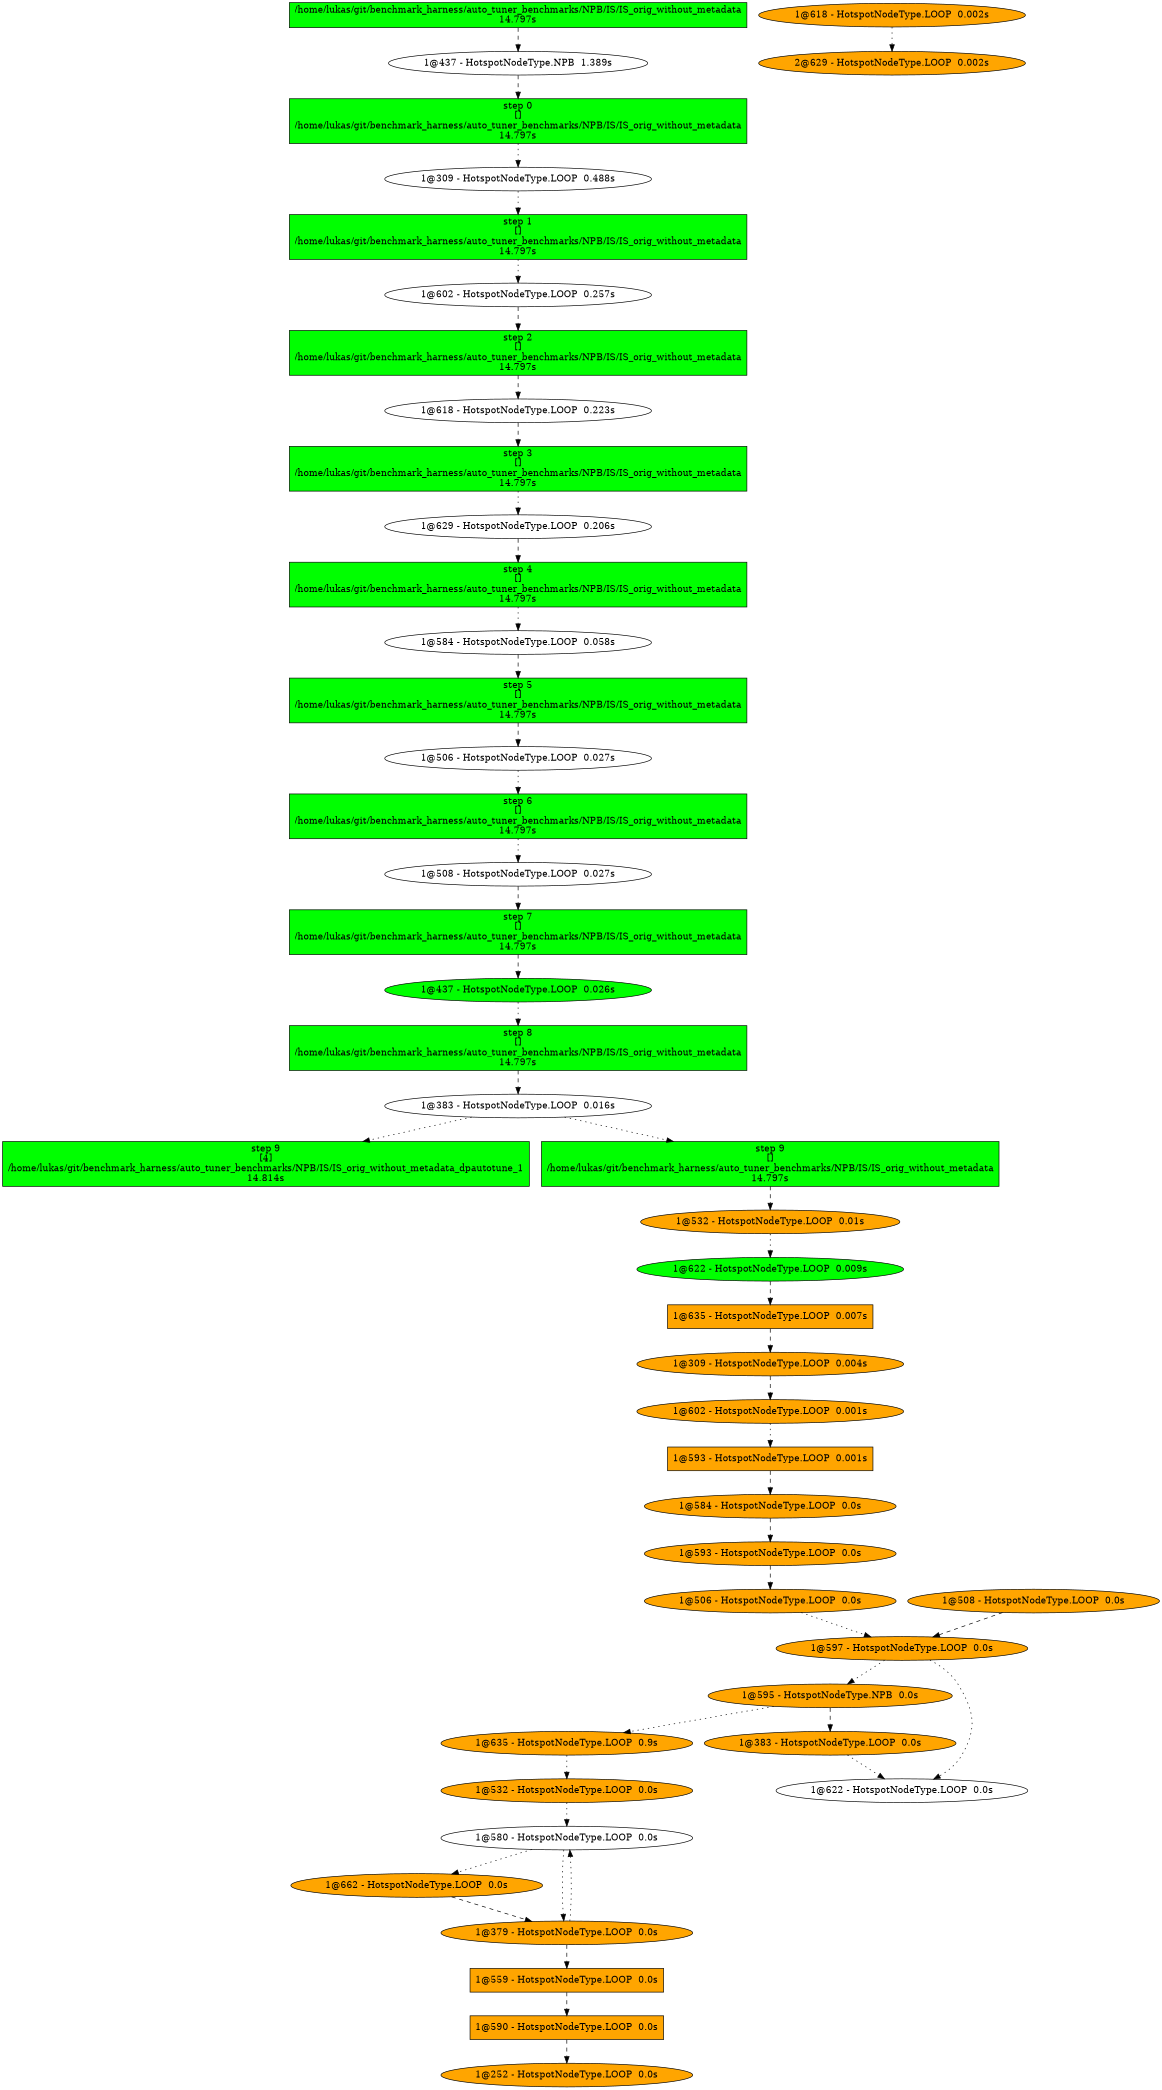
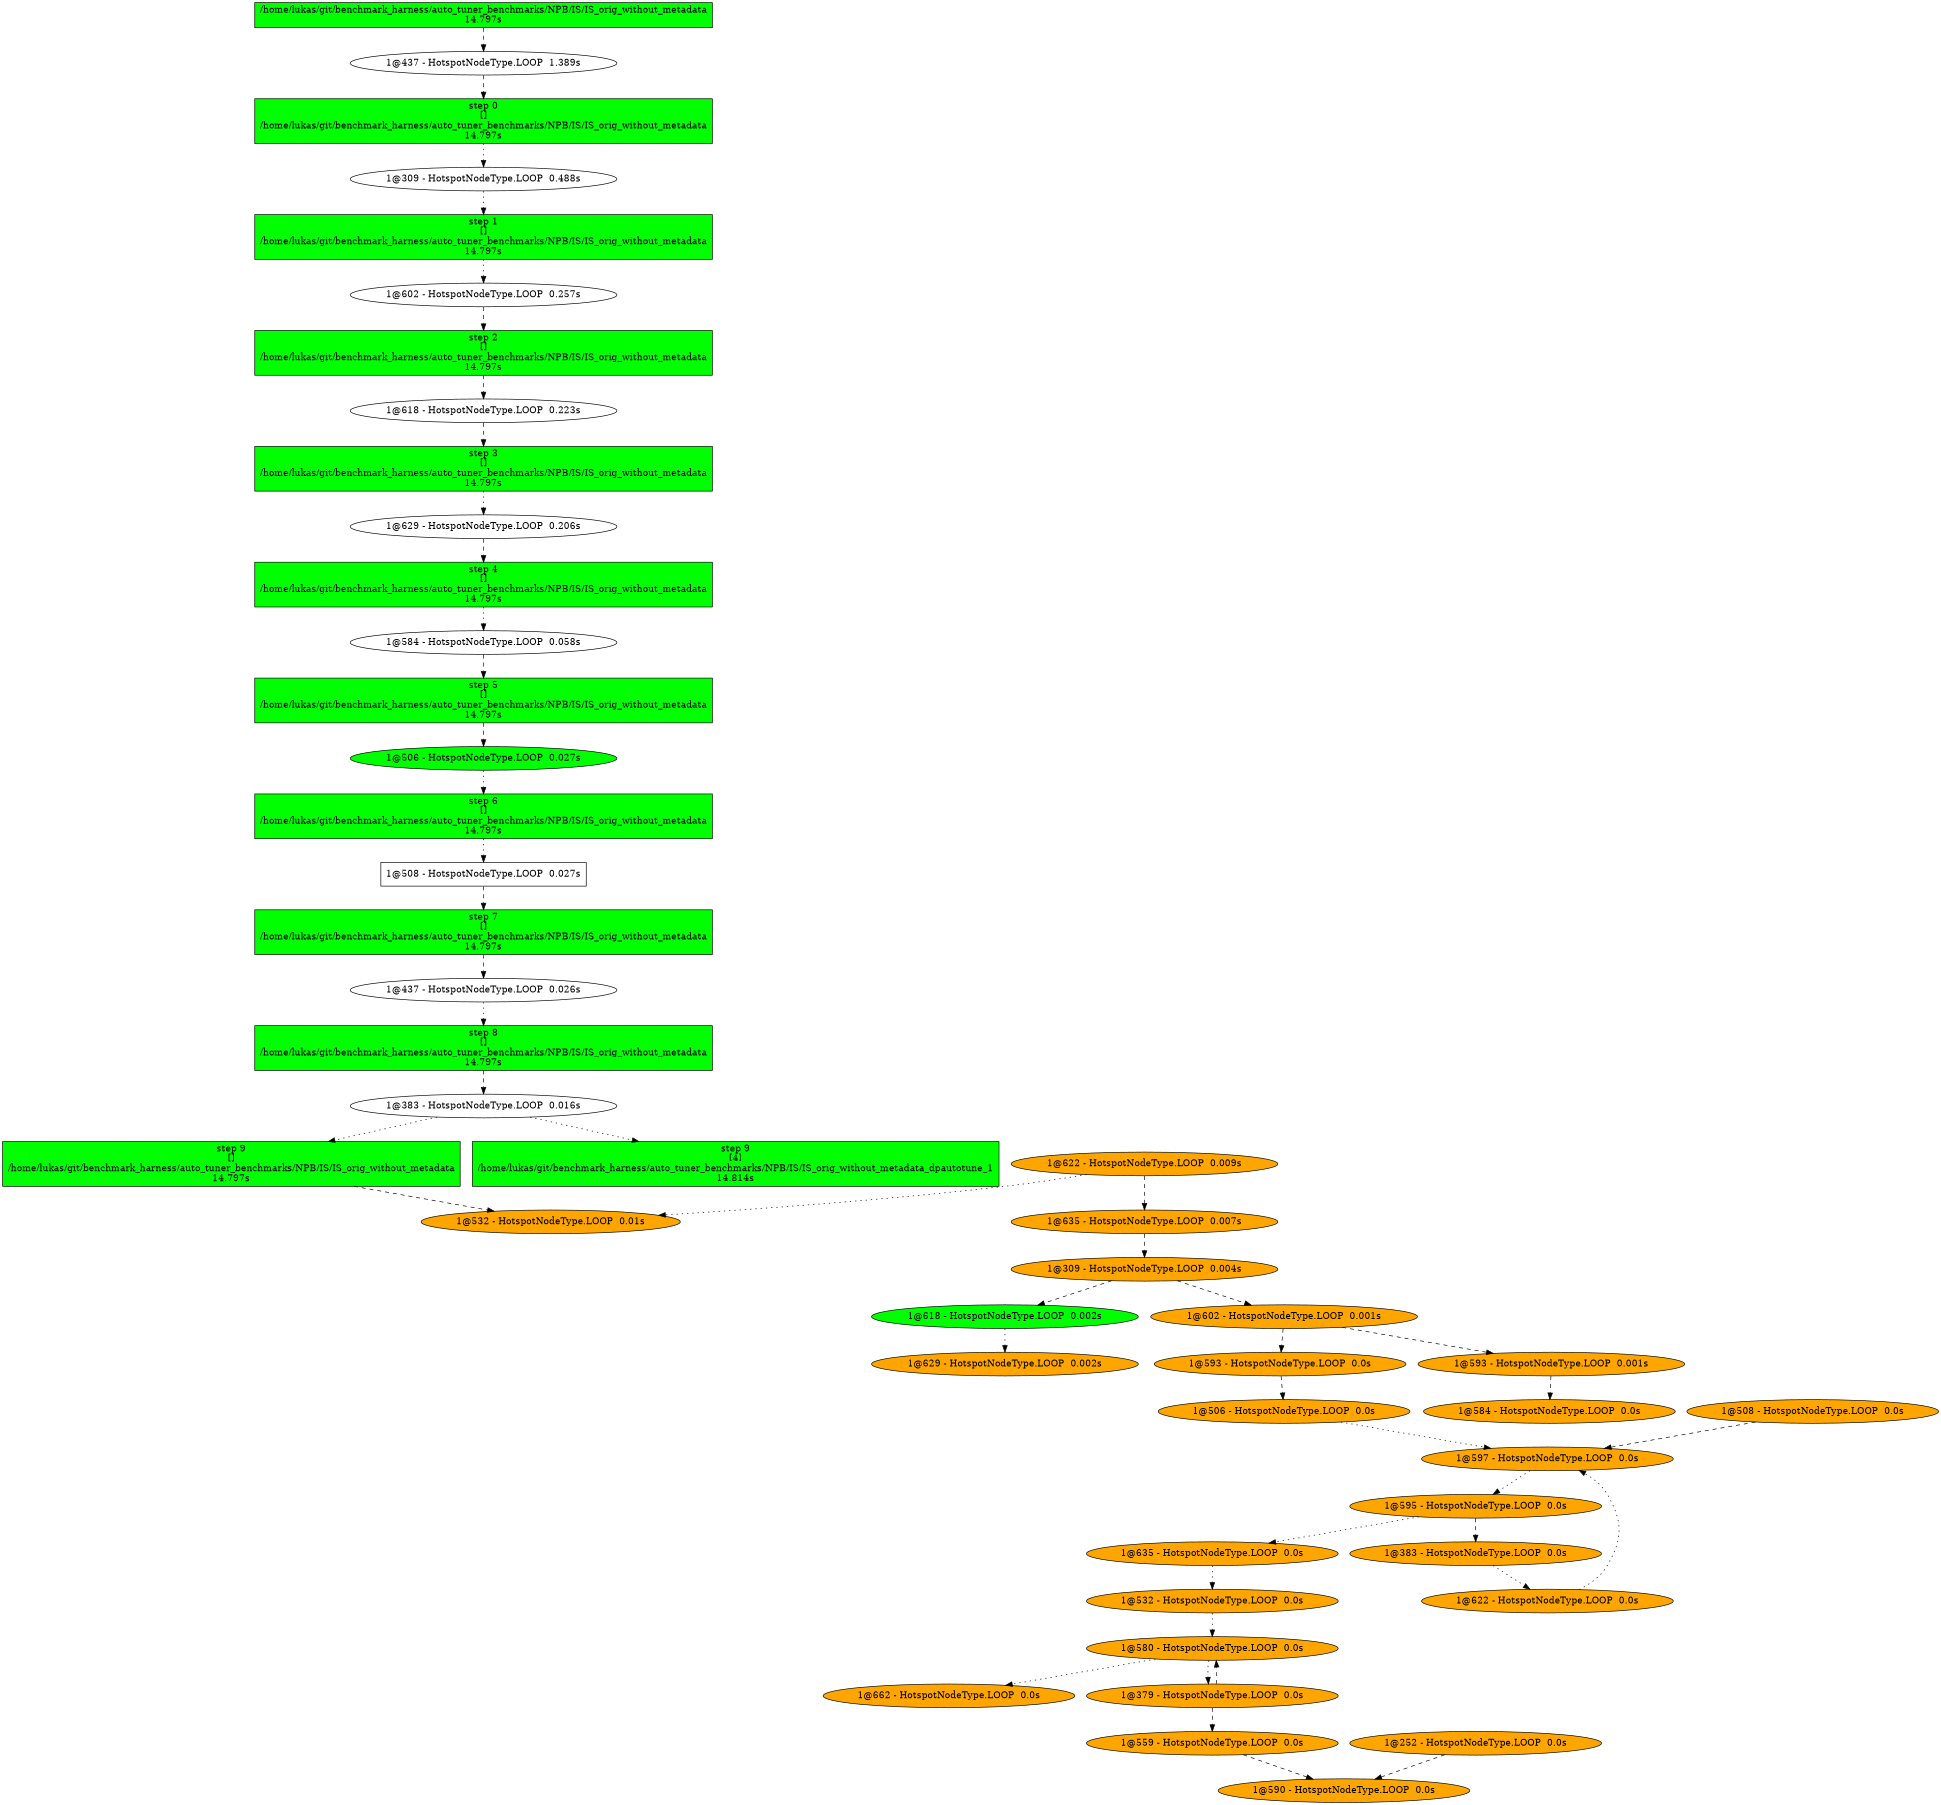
  strict digraph {
    node [color=black fillcolor=orange style=filled]
    edge [style=dashed]
    "/home/lukas/git/benchmark_harness/auto_tuner_benchmarks/NPB/IS/IS_orig_without_metadata\n14.797s" [fillcolor=green shape=box]
-   "1@437 - HotspotNodeType.LOOP  1.389s" [fillcolor=white label="1@437 - HotspotNodeType.NPB  1.389s"]
+   "1@437 - HotspotNodeType.LOOP  1.389s" [fillcolor=white]
    "step 0\n[]\n/home/lukas/git/benchmark_harness/auto_tuner_benchmarks/NPB/IS/IS_orig_without_metadata\n14.797s" [fillcolor=green shape=box]
    "1@309 - HotspotNodeType.LOOP  0.488s" [fillcolor=white]
    "step 1\n[]\n/home/lukas/git/benchmark_harness/auto_tuner_benchmarks/NPB/IS/IS_orig_without_metadata\n14.797s" [fillcolor=green shape=box]
    "1@602 - HotspotNodeType.LOOP  0.257s" [fillcolor=white]
    "step 2\n[]\n/home/lukas/git/benchmark_harness/auto_tuner_benchmarks/NPB/IS/IS_orig_without_metadata\n14.797s" [fillcolor=green shape=box]
    "1@618 - HotspotNodeType.LOOP  0.223s" [fillcolor=white]
    "step 3\n[]\n/home/lukas/git/benchmark_harness/auto_tuner_benchmarks/NPB/IS/IS_orig_without_metadata\n14.797s" [fillcolor=green shape=box]
    "1@629 - HotspotNodeType.LOOP  0.206s" [fillcolor=white]
    "step 4\n[]\n/home/lukas/git/benchmark_harness/auto_tuner_benchmarks/NPB/IS/IS_orig_without_metadata\n14.797s" [fillcolor=green shape=box]
    "1@584 - HotspotNodeType.LOOP  0.058s" [fillcolor=white]
    "step 5\n[]\n/home/lukas/git/benchmark_harness/auto_tuner_benchmarks/NPB/IS/IS_orig_without_metadata\n14.797s" [fillcolor=green shape=box]
-   "1@506 - HotspotNodeType.LOOP  0.027s" [fillcolor=white]
+   "1@506 - HotspotNodeType.LOOP  0.027s" [fillcolor=green]
    "step 6\n[]\n/home/lukas/git/benchmark_harness/auto_tuner_benchmarks/NPB/IS/IS_orig_without_metadata\n14.797s" [fillcolor=green shape=box]
-   "1@508 - HotspotNodeType.LOOP  0.027s" [fillcolor=white]
+   "1@508 - HotspotNodeType.LOOP  0.027s" [fillcolor=white shape=box]
    "step 7\n[]\n/home/lukas/git/benchmark_harness/auto_tuner_benchmarks/NPB/IS/IS_orig_without_metadata\n14.797s" [fillcolor=green shape=box]
-   "1@437 - HotspotNodeType.LOOP  0.026s" [fillcolor=green]
+   "1@437 - HotspotNodeType.LOOP  0.026s" [fillcolor=white]
    "step 8\n[]\n/home/lukas/git/benchmark_harness/auto_tuner_benchmarks/NPB/IS/IS_orig_without_metadata\n14.797s" [fillcolor=green shape=box]
    "1@383 - HotspotNodeType.LOOP  0.016s" [fillcolor=white]
    "step 9\n[4]\n/home/lukas/git/benchmark_harness/auto_tuner_benchmarks/NPB/IS/IS_orig_without_metadata_dpautotune_1\n14.814s" [fillcolor=green shape=box]
    "step 9\n[]\n/home/lukas/git/benchmark_harness/auto_tuner_benchmarks/NPB/IS/IS_orig_without_metadata\n14.797s" [fillcolor=green shape=box]
    "1@532 - HotspotNodeType.LOOP  0.01s"
-   "1@622 - HotspotNodeType.LOOP  0.009s" [fillcolor=green]
-   "1@635 - HotspotNodeType.LOOP  0.007s" [shape=box]
+   "1@622 - HotspotNodeType.LOOP  0.009s"
+   "1@635 - HotspotNodeType.LOOP  0.007s"
    "1@309 - HotspotNodeType.LOOP  0.004s"
-   "1@618 - HotspotNodeType.LOOP  0.002s"
+   "1@618 - HotspotNodeType.LOOP  0.002s" [fillcolor=green]
    "1@602 - HotspotNodeType.LOOP  0.001s"
-   "1@629 - HotspotNodeType.LOOP  0.002s" [label="2@629 - HotspotNodeType.LOOP  0.002s"]
-   "1@593 - HotspotNodeType.LOOP  0.001s" [shape=box]
+   "1@629 - HotspotNodeType.LOOP  0.002s"
+   "1@593 - HotspotNodeType.LOOP  0.001s"
    "1@584 - HotspotNodeType.LOOP  0.0s"
    "1@593 - HotspotNodeType.LOOP  0.0s"
    "1@506 - HotspotNodeType.LOOP  0.0s"
    "1@597 - HotspotNodeType.LOOP  0.0s"
    "1@508 - HotspotNodeType.LOOP  0.0s"
-   "1@595 - HotspotNodeType.LOOP  0.0s" [label="1@595 - HotspotNodeType.NPB  0.0s"]
+   "1@595 - HotspotNodeType.LOOP  0.0s"
    "1@383 - HotspotNodeType.LOOP  0.0s"
-   "1@635 - HotspotNodeType.LOOP  0.0s" [label="1@635 - HotspotNodeType.LOOP  0.9s"]
-   "1@622 - HotspotNodeType.LOOP  0.0s" [fillcolor=white]
+   "1@635 - HotspotNodeType.LOOP  0.0s"
+   "1@622 - HotspotNodeType.LOOP  0.0s"
    "1@532 - HotspotNodeType.LOOP  0.0s"
-   "1@580 - HotspotNodeType.LOOP  0.0s" [fillcolor=white]
+   "1@580 - HotspotNodeType.LOOP  0.0s"
    "1@662 - HotspotNodeType.LOOP  0.0s"
    "1@379 - HotspotNodeType.LOOP  0.0s"
-   "1@559 - HotspotNodeType.LOOP  0.0s" [shape=box]
-   "1@590 - HotspotNodeType.LOOP  0.0s" [shape=box]
+   "1@559 - HotspotNodeType.LOOP  0.0s"
+   "1@590 - HotspotNodeType.LOOP  0.0s"
    "1@252 - HotspotNodeType.LOOP  0.0s"
    "/home/lukas/git/benchmark_harness/auto_tuner_benchmarks/NPB/IS/IS_orig_without_metadata\n14.797s" -> "1@437 - HotspotNodeType.LOOP  1.389s"
    "1@437 - HotspotNodeType.LOOP  1.389s" -> "step 0\n[]\n/home/lukas/git/benchmark_harness/auto_tuner_benchmarks/NPB/IS/IS_orig_without_metadata\n14.797s"
    "step 0\n[]\n/home/lukas/git/benchmark_harness/auto_tuner_benchmarks/NPB/IS/IS_orig_without_metadata\n14.797s" -> "1@309 - HotspotNodeType.LOOP  0.488s" [style=dotted]
    "1@309 - HotspotNodeType.LOOP  0.488s" -> "step 1\n[]\n/home/lukas/git/benchmark_harness/auto_tuner_benchmarks/NPB/IS/IS_orig_without_metadata\n14.797s" [style=dotted]
    "step 1\n[]\n/home/lukas/git/benchmark_harness/auto_tuner_benchmarks/NPB/IS/IS_orig_without_metadata\n14.797s" -> "1@602 - HotspotNodeType.LOOP  0.257s" [style=dotted]
    "1@602 - HotspotNodeType.LOOP  0.257s" -> "step 2\n[]\n/home/lukas/git/benchmark_harness/auto_tuner_benchmarks/NPB/IS/IS_orig_without_metadata\n14.797s"
    "step 2\n[]\n/home/lukas/git/benchmark_harness/auto_tuner_benchmarks/NPB/IS/IS_orig_without_metadata\n14.797s" -> "1@618 - HotspotNodeType.LOOP  0.223s"
    "1@618 - HotspotNodeType.LOOP  0.223s" -> "step 3\n[]\n/home/lukas/git/benchmark_harness/auto_tuner_benchmarks/NPB/IS/IS_orig_without_metadata\n14.797s"
    "step 3\n[]\n/home/lukas/git/benchmark_harness/auto_tuner_benchmarks/NPB/IS/IS_orig_without_metadata\n14.797s" -> "1@629 - HotspotNodeType.LOOP  0.206s" [style=dotted]
    "1@629 - HotspotNodeType.LOOP  0.206s" -> "step 4\n[]\n/home/lukas/git/benchmark_harness/auto_tuner_benchmarks/NPB/IS/IS_orig_without_metadata\n14.797s"
    "step 4\n[]\n/home/lukas/git/benchmark_harness/auto_tuner_benchmarks/NPB/IS/IS_orig_without_metadata\n14.797s" -> "1@584 - HotspotNodeType.LOOP  0.058s" [style=dotted]
    "1@584 - HotspotNodeType.LOOP  0.058s" -> "step 5\n[]\n/home/lukas/git/benchmark_harness/auto_tuner_benchmarks/NPB/IS/IS_orig_without_metadata\n14.797s"
    "step 5\n[]\n/home/lukas/git/benchmark_harness/auto_tuner_benchmarks/NPB/IS/IS_orig_without_metadata\n14.797s" -> "1@506 - HotspotNodeType.LOOP  0.027s"
    "1@506 - HotspotNodeType.LOOP  0.027s" -> "step 6\n[]\n/home/lukas/git/benchmark_harness/auto_tuner_benchmarks/NPB/IS/IS_orig_without_metadata\n14.797s" [style=dotted]
    "step 6\n[]\n/home/lukas/git/benchmark_harness/auto_tuner_benchmarks/NPB/IS/IS_orig_without_metadata\n14.797s" -> "1@508 - HotspotNodeType.LOOP  0.027s" [style=dotted]
    "1@508 - HotspotNodeType.LOOP  0.027s" -> "step 7\n[]\n/home/lukas/git/benchmark_harness/auto_tuner_benchmarks/NPB/IS/IS_orig_without_metadata\n14.797s"
    "step 7\n[]\n/home/lukas/git/benchmark_harness/auto_tuner_benchmarks/NPB/IS/IS_orig_without_metadata\n14.797s" -> "1@437 - HotspotNodeType.LOOP  0.026s"
    "1@437 - HotspotNodeType.LOOP  0.026s" -> "step 8\n[]\n/home/lukas/git/benchmark_harness/auto_tuner_benchmarks/NPB/IS/IS_orig_without_metadata\n14.797s" [style=dotted]
    "step 8\n[]\n/home/lukas/git/benchmark_harness/auto_tuner_benchmarks/NPB/IS/IS_orig_without_metadata\n14.797s" -> "1@383 - HotspotNodeType.LOOP  0.016s"
    "1@383 - HotspotNodeType.LOOP  0.016s" -> "step 9\n[4]\n/home/lukas/git/benchmark_harness/auto_tuner_benchmarks/NPB/IS/IS_orig_without_metadata_dpautotune_1\n14.814s" [style=dotted]
    "1@383 - HotspotNodeType.LOOP  0.016s" -> "step 9\n[]\n/home/lukas/git/benchmark_harness/auto_tuner_benchmarks/NPB/IS/IS_orig_without_metadata\n14.797s" [style=dotted]
    "step 9\n[]\n/home/lukas/git/benchmark_harness/auto_tuner_benchmarks/NPB/IS/IS_orig_without_metadata\n14.797s" -> "1@532 - HotspotNodeType.LOOP  0.01s"
-   "1@532 - HotspotNodeType.LOOP  0.01s" -> "1@622 - HotspotNodeType.LOOP  0.009s" [style=dotted]
+   "1@622 - HotspotNodeType.LOOP  0.009s" -> "1@532 - HotspotNodeType.LOOP  0.01s" [style=dotted]
    "1@622 - HotspotNodeType.LOOP  0.009s" -> "1@635 - HotspotNodeType.LOOP  0.007s"
    "1@635 - HotspotNodeType.LOOP  0.007s" -> "1@309 - HotspotNodeType.LOOP  0.004s"
+   "1@309 - HotspotNodeType.LOOP  0.004s" -> "1@618 - HotspotNodeType.LOOP  0.002s"
    "1@309 - HotspotNodeType.LOOP  0.004s" -> "1@602 - HotspotNodeType.LOOP  0.001s"
    "1@618 - HotspotNodeType.LOOP  0.002s" -> "1@629 - HotspotNodeType.LOOP  0.002s" [style=dotted]
-   "1@602 - HotspotNodeType.LOOP  0.001s" -> "1@593 - HotspotNodeType.LOOP  0.001s" [style=dotted]
+   "1@602 - HotspotNodeType.LOOP  0.001s" -> "1@593 - HotspotNodeType.LOOP  0.001s"
    "1@593 - HotspotNodeType.LOOP  0.001s" -> "1@584 - HotspotNodeType.LOOP  0.0s"
-   "1@584 - HotspotNodeType.LOOP  0.0s" -> "1@593 - HotspotNodeType.LOOP  0.0s"
+   "1@602 - HotspotNodeType.LOOP  0.001s" -> "1@593 - HotspotNodeType.LOOP  0.0s"
    "1@593 - HotspotNodeType.LOOP  0.0s" -> "1@506 - HotspotNodeType.LOOP  0.0s"
    "1@506 - HotspotNodeType.LOOP  0.0s" -> "1@597 - HotspotNodeType.LOOP  0.0s" [style=dotted]
    "1@597 - HotspotNodeType.LOOP  0.0s" -> "1@595 - HotspotNodeType.LOOP  0.0s" [style=dotted]
    "1@508 - HotspotNodeType.LOOP  0.0s" -> "1@597 - HotspotNodeType.LOOP  0.0s"
    "1@595 - HotspotNodeType.LOOP  0.0s" -> "1@383 - HotspotNodeType.LOOP  0.0s"
    "1@595 - HotspotNodeType.LOOP  0.0s" -> "1@635 - HotspotNodeType.LOOP  0.0s" [style=dotted]
    "1@383 - HotspotNodeType.LOOP  0.0s" -> "1@622 - HotspotNodeType.LOOP  0.0s" [style=dotted]
    "1@635 - HotspotNodeType.LOOP  0.0s" -> "1@532 - HotspotNodeType.LOOP  0.0s" [style=dotted]
-   "1@597 - HotspotNodeType.LOOP  0.0s" -> "1@622 - HotspotNodeType.LOOP  0.0s" [style=dotted]
+   "1@622 - HotspotNodeType.LOOP  0.0s" -> "1@597 - HotspotNodeType.LOOP  0.0s" [style=dotted]
    "1@532 - HotspotNodeType.LOOP  0.0s" -> "1@580 - HotspotNodeType.LOOP  0.0s" [style=dotted]
    "1@580 - HotspotNodeType.LOOP  0.0s" -> "1@662 - HotspotNodeType.LOOP  0.0s" [style=dotted]
    "1@580 - HotspotNodeType.LOOP  0.0s" -> "1@379 - HotspotNodeType.LOOP  0.0s" [style=dotted]
-   "1@662 - HotspotNodeType.LOOP  0.0s" -> "1@379 - HotspotNodeType.LOOP  0.0s"
-   "1@379 - HotspotNodeType.LOOP  0.0s" -> "1@580 - HotspotNodeType.LOOP  0.0s" [style=dotted]
+   "1@379 - HotspotNodeType.LOOP  0.0s" -> "1@580 - HotspotNodeType.LOOP  0.0s"
    "1@379 - HotspotNodeType.LOOP  0.0s" -> "1@559 - HotspotNodeType.LOOP  0.0s"
    "1@559 - HotspotNodeType.LOOP  0.0s" -> "1@590 - HotspotNodeType.LOOP  0.0s"
-   "1@590 - HotspotNodeType.LOOP  0.0s" -> "1@252 - HotspotNodeType.LOOP  0.0s"
+   "1@252 - HotspotNodeType.LOOP  0.0s" -> "1@590 - HotspotNodeType.LOOP  0.0s"
  }
